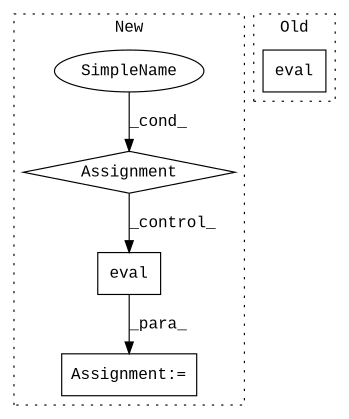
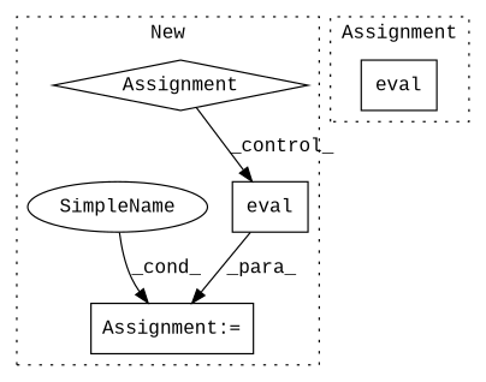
  digraph {
    fontname="Liberation Mono"
    node [a=32 fontname="Liberation Mono" l="5,1" shape=box]
    edge [fontname="Liberation Mono"]
    n1 [a=25 l=24 label=Assignment s=7741 shape=diamond]
    n2 [label=eval s="7666,7679"]
    n3 [a=7 l=12 label="Assignment:=" s=7652]
    n4 [a=42 l=5 label=SimpleName s=7760 shape=ellipse]
    n5 [label=eval s="7390,7430"]
    subgraph cluster_1 {
      label=New
      style=dotted
      n1
      n2
      n3
      n4
    }
    subgraph cluster_2 {
-     label=Old
+     label=Assignment
      style=dotted
      n5
    }
    n1 -> n2 [label=_control_]
    n2 -> n3 [label=_para_]
-   n4 -> n1 [label=_cond_]
+   n4 -> n3 [label=_cond_]
  }
